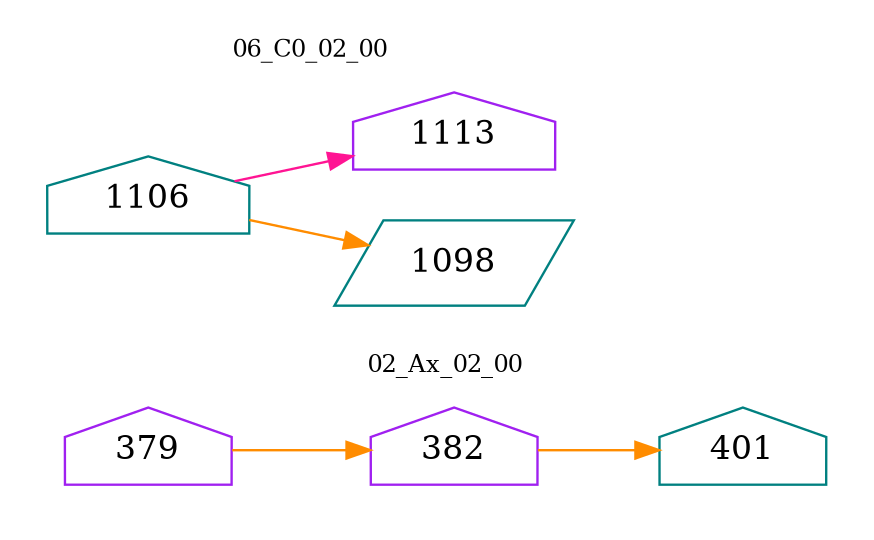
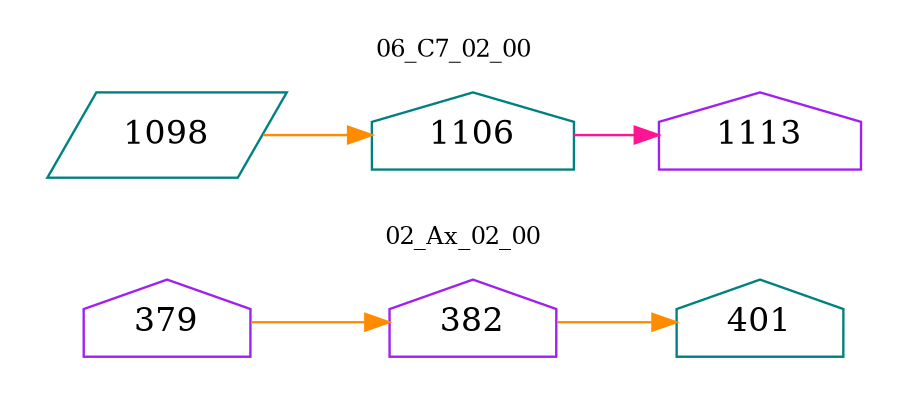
  digraph {
    rankdir=LR
    node [color=purple shape=house]
    edge [color=darkorange]
    n1 [label=379]
    n2 [color=teal label=401]
    n3 [label=382]
    n4 [color=teal label=1106]
    n5 [color=teal label=1098 shape=parallelogram]
    n6 [label=1113]
    subgraph cluster_1 {
      color=white
      fontsize=10
      label="02_Ax_02_00"
      n1
      n2
      n3
    }
    subgraph cluster_2 {
      color=white
      fontsize=10
-     label="06_C0_02_00"
+     label="06_C7_02_00"
      n4
      n5
      n6
    }
    n1 -> n3
    n3 -> n2
-   n4 -> n5
+   n5 -> n4
    n4 -> n6 [color=deeppink]
  }
